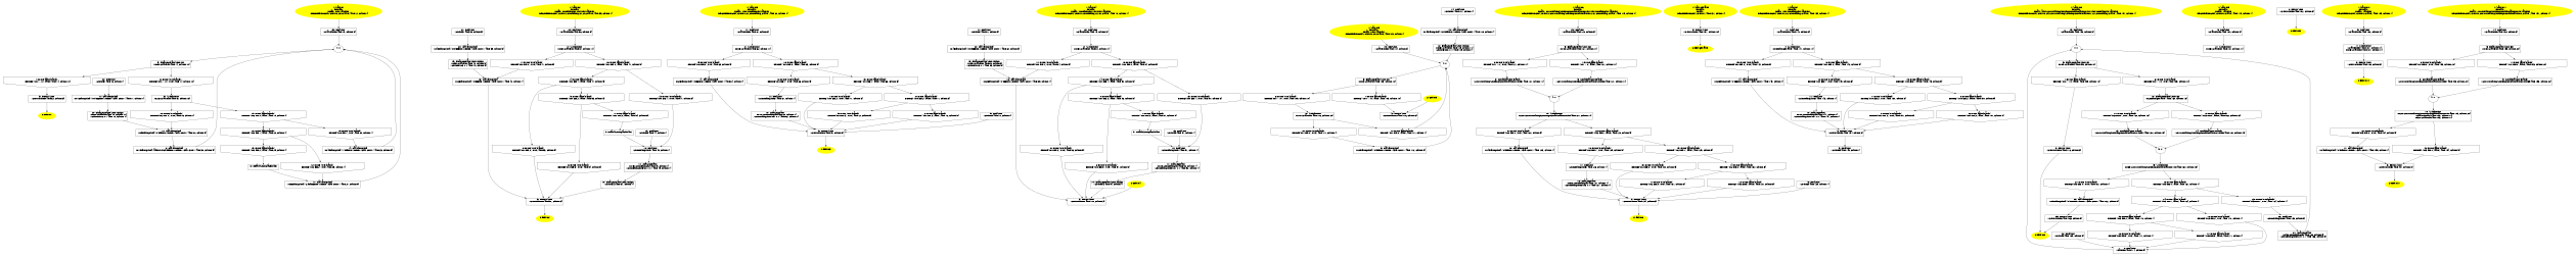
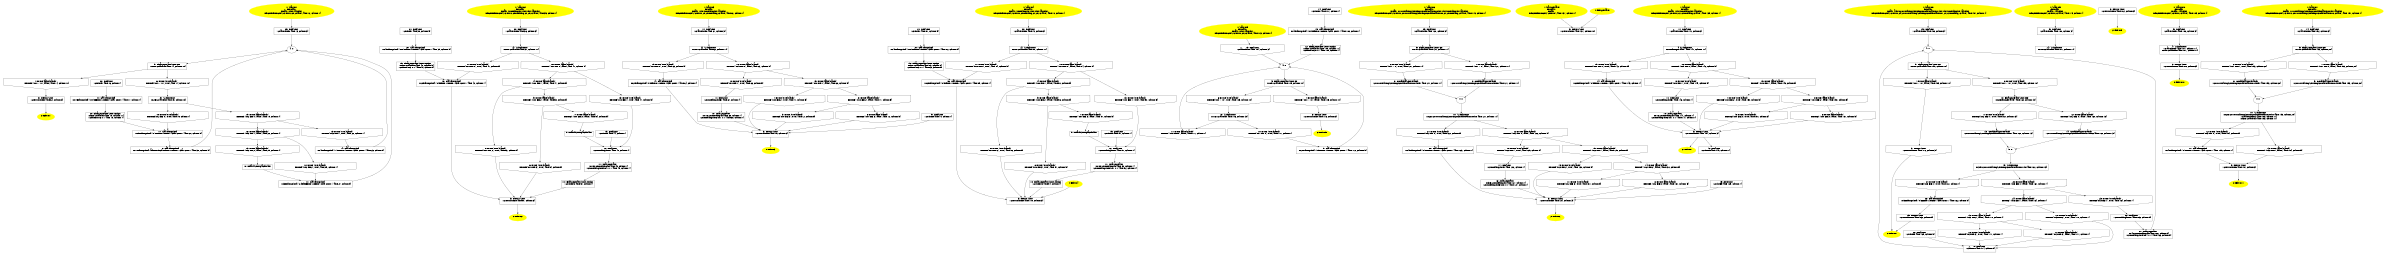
  digraph {
    node [shape=box]
    n1 [color=yellow label="1: Start m1\nFormals: \nLocals:  x:int value:int \n   DECLARE_LOCALS(&return,&x,&value); [line 12, column 1]\n " style=filled shape=""]
    n2 [label="23:  DeclStmt \n   *&value:int=0 [line 13, column 3]\n "]
    n3 [label="4: + \n  " shape=""]
    n4 [label="5:  BinaryOperatorStmt: LT \n   n$0=*&value:int [line 14, column 10]\n "]
    n5 [color=yellow label="2: Exit m1 \n  " style=filled shape=""]
    n6 [label="3:  Return Stmt \n   *&return:int=0 [line 32, column 3]\n "]
    n7 [label="6: Prune (true branch) \n   PRUNE((n$0 < 10), true); [line 14, column 10]\n " shape=invhouse]
    n8 [label="7: Prune (false branch) \n   PRUNE(!(n$0 < 10), false); [line 14, column 10]\n " shape=invhouse]
    n9 [label="9:  Switch_stmt \n   n$2=*&value:int [line 15, column 13]\n "]
    n10 [label="18: Prune (true branch) \n   PRUNE((n$2 == 0), true); [line 19, column 7]\n " shape=invhouse]
    n11 [label="19: Prune (false branch) \n   PRUNE(!(n$2 == 0), false); [line 19, column 7]\n " shape=invhouse]
    n12 [label="17:  Call _fun_printf \n   n$5=_fun_printf(\"(0)HELLO WORLD!\":char const *) [line 20, column 9]\n "]
    n13 [label="15: Prune (true branch) \n   PRUNE((n$2 == 1), true); [line 22, column 7]\n " shape=invhouse]
    n14 [label="16: Prune (false branch) \n   PRUNE(!(n$2 == 1), false); [line 22, column 7]\n " shape=invhouse]
    n15 [label="8:  Call _fun_printf \n   n$1=_fun_printf(\"(after_switch)HELLO WORLD!\":char const *) [line 30, column 5]\n "]
    n16 [label="14:  Call _fun_printf \n   n$4=_fun_printf(\"(1)HELLO WORLD!\":char const *) [line 23, column 9]\n "]
    n17 [label="12: Prune (true branch) \n   PRUNE((n$2 == 2), true); [line 25, column 7]\n " shape=invhouse]
    n18 [label="13: Prune (false branch) \n   PRUNE(!(n$2 == 2), false); [line 25, column 7]\n " shape=invhouse]
    n19 [label="10:  DefaultStmt_placeholder \n  "]
    n20 [label="11:  Call _fun_printf \n   n$3=_fun_printf(\"(2/def)HELLO WORLD!\":char const *) [line 27, column 9]\n "]
    n21 [label="20:  BinaryOperatorStmt: Assign \n   n$6=*&value:int [line 18, column 11]\n  *&x:int=(n$6 + 1) [line 18, column 7]\n "]
    n22 [label="21:  Call _fun_printf \n   n$7=_fun_printf(\"(out)HELLO WORLD!\":char const *) [line 17, column 7]\n "]
    n23 [label="22:  DeclStmt \n   *&x:int=1 [line 16, column 7]\n "]
    n24 [color=yellow label="1: Start m2\nFormals: \nLocals:  something:int z:int x:int value:int \n   DECLARE_LOCALS(&return,&something,&z,&x,&value); [line 35, column 1]\n " style=filled shape=""]
    n25 [label="22:  DeclStmt \n   *&value:int=0 [line 36, column 3]\n "]
    n26 [label="4:  Switch_stmt \n   n$0=*&value:int [line 37, column 11]\n "]
    n27 [label="17: Prune (true branch) \n   PRUNE((n$0 == 0), true); [line 41, column 5]\n " shape=invhouse]
    n28 [label="18: Prune (false branch) \n   PRUNE(!(n$0 == 0), false); [line 41, column 5]\n " shape=invhouse]
    n29 [color=yellow label="2: Exit m2 \n  " style=filled shape=""]
    n30 [label="3:  Return Stmt \n   *&return:int=0 [line 57, column 3]\n "]
    n31 [label="16:  Call _fun_printf \n   n$2=_fun_printf(\"(0)HELLO WORLD!\":char const *) [line 42, column 7]\n "]
    n32 [label="13: Prune (true branch) \n   PRUNE((n$0 == 1), true); [line 47, column 5]\n " shape=invhouse]
    n33 [label="14: Prune (false branch) \n   PRUNE(!(n$0 == 1), false); [line 47, column 5]\n " shape=invhouse]
    n34 [label="12:  DeclStmt \n   *&something:int=1 [line 48, column 7]\n "]
    n35 [label="8: Prune (true branch) \n   PRUNE((n$0 == 2), true); [line 53, column 5]\n " shape=invhouse]
    n36 [label="9: Prune (false branch) \n   PRUNE(!(n$0 == 2), false); [line 53, column 5]\n " shape=invhouse]
    n37 [label="5:  DefaultStmt_placeholder \n  "]
    n38 [label="11:  UnaryOperator \n   n$1=*&something:int [line 49, column 7]\n  *&something:int=(n$1 + 1) [line 49, column 7]\n "]
    n39 [label="10:  BinaryOperatorStmt: Assign \n   *&z:int=42 [line 51, column 7]\n "]
    n40 [label="6: Prune (true branch) \n   PRUNE((n$0 == 3), true); [line 54, column 5]\n " shape=invhouse]
    n41 [label="7: Prune (false branch) \n   PRUNE(!(n$0 == 3), false); [line 54, column 5]\n " shape=invhouse]
    n42 [label="15:  DeclStmt \n   *&z:int=9 [line 44, column 7]\n "]
    n43 [label="19:  BinaryOperatorStmt: Assign \n   n$3=*&value:int [line 40, column 9]\n  *&x:int=(n$3 + 1) [line 40, column 5]\n "]
    n44 [label="20:  Call _fun_printf \n   n$4=_fun_printf(\"(out)HELLO WORLD!\":char const *) [line 39, column 5]\n "]
    n45 [label="21:  DeclStmt \n   *&x:int=1 [line 38, column 5]\n "]
    n46 [color=yellow label="1: Start m3\nFormals: \nLocals:  z:int something:int value:int \n   DECLARE_LOCALS(&return,&z,&something,&value); [line 60, column 1]\n " style=filled shape=""]
    n47 [label="17:  DeclStmt \n   *&value:int=0 [line 61, column 3]\n "]
    n48 [label="4:  Switch_stmt \n   n$0=*&value:int [line 62, column 11]\n "]
    n49 [label="15: Prune (true branch) \n   PRUNE((n$0 == 0), true); [line 63, column 5]\n " shape=invhouse]
    n50 [label="16: Prune (false branch) \n   PRUNE(!(n$0 == 0), false); [line 63, column 5]\n " shape=invhouse]
    n51 [color=yellow label="2: Exit m3 \n  " style=filled shape=""]
    n52 [label="3:  Return Stmt \n   *&return:int=0 [line 75, column 3]\n "]
    n53 [label="14:  Call _fun_printf \n   n$2=_fun_printf(\"(0)HELLO WORLD!\":char const *) [line 64, column 7]\n "]
    n54 [label="12: Prune (true branch) \n   PRUNE((n$0 == 1), true); [line 66, column 5]\n " shape=invhouse]
    n55 [label="13: Prune (false branch) \n   PRUNE(!(n$0 == 1), false); [line 66, column 5]\n " shape=invhouse]
    n56 [label="11:  DeclStmt \n   *&something:int=1 [line 67, column 7]\n "]
    n57 [label="7: Prune (true branch) \n   PRUNE((n$0 == 2), true); [line 71, column 5]\n " shape=invhouse]
    n58 [label="8: Prune (false branch) \n   PRUNE(!(n$0 == 2), false); [line 71, column 5]\n " shape=invhouse]
    n59 [label="5: Prune (true branch) \n   PRUNE((n$0 == 3), true); [line 72, column 5]\n " shape=invhouse]
    n60 [label="6: Prune (false branch) \n   PRUNE(!(n$0 == 3), false); [line 72, column 5]\n " shape=invhouse]
    n61 [label="9:  DeclStmt \n   *&z:int=9 [line 70, column 7]\n "]
    n62 [label="10:  UnaryOperator \n   n$1=*&something:int [line 68, column 7]\n  *&something:int=(n$1 + 1) [line 68, column 7]\n "]
    n63 [color=yellow label="1: Start m4\nFormals: \nLocals:  something:int z:int x:int value:int \n   DECLARE_LOCALS(&return,&something,&z,&x,&value); [line 78, column 1]\n " style=filled shape=""]
    n64 [label="22:  DeclStmt \n   *&value:int=0 [line 79, column 3]\n "]
    n65 [label="4:  Switch_stmt \n   n$0=*&value:int [line 80, column 11]\n "]
    n66 [label="17: Prune (true branch) \n   PRUNE((n$0 == 0), true); [line 84, column 5]\n " shape=invhouse]
    n67 [label="18: Prune (false branch) \n   PRUNE(!(n$0 == 0), false); [line 84, column 5]\n " shape=invhouse]
    n68 [color=yellow label="2: Exit m4 \n  " style=filled shape=""]
    n69 [label="3:  Return Stmt \n   *&return:int=0 [line 100, column 3]\n "]
    n70 [label="16:  Call _fun_printf \n   n$2=_fun_printf(\"(0)HELLO WORLD!\":char const *) [line 85, column 7]\n "]
    n71 [label="13: Prune (true branch) \n   PRUNE((n$0 == 1), true); [line 90, column 5]\n " shape=invhouse]
    n72 [label="14: Prune (false branch) \n   PRUNE(!(n$0 == 1), false); [line 90, column 5]\n " shape=invhouse]
    n73 [label="12:  DeclStmt \n   *&something:int=1 [line 91, column 7]\n "]
    n74 [label="8: Prune (true branch) \n   PRUNE((n$0 == 2), true); [line 96, column 5]\n " shape=invhouse]
    n75 [label="9: Prune (false branch) \n   PRUNE(!(n$0 == 2), false); [line 96, column 5]\n " shape=invhouse]
    n76 [label="5:  DefaultStmt_placeholder \n  "]
    n77 [label="11:  UnaryOperator \n   n$1=*&something:int [line 92, column 7]\n  *&something:int=(n$1 + 1) [line 92, column 7]\n "]
    n78 [label="10:  BinaryOperatorStmt: Assign \n   *&z:int=42 [line 94, column 7]\n "]
    n79 [label="6: Prune (true branch) \n   PRUNE((n$0 == 3), true); [line 97, column 5]\n " shape=invhouse]
    n80 [label="7: Prune (false branch) \n   PRUNE(!(n$0 == 3), false); [line 97, column 5]\n " shape=invhouse]
    n81 [label="15:  DeclStmt \n   *&z:int=9 [line 87, column 7]\n "]
    n82 [label="19:  BinaryOperatorStmt: Assign \n   n$3=*&value:int [line 83, column 9]\n  *&x:int=(n$3 + 1) [line 83, column 5]\n "]
    n83 [label="20:  Call _fun_printf \n   n$4=_fun_printf(\"(out)HELLO WORLD!\":char const *) [line 82, column 5]\n "]
    n84 [label="21:  DeclStmt \n   *&x:int=1 [line 81, column 5]\n "]
    n85 [color=yellow label="1: Start m5\nFormals: \nLocals:  x:int value:int \n   DECLARE_LOCALS(&return,&x,&value); [line 103, column 1]\n " style=filled shape=""]
-   n86 [label="15:  DeclStmt \n   *&value:int=0 [line 104, column 3]\n "]
+   n86 [label="15:  DeclStmt \n   *&value:int=0 [line 104, column 3]\n " shape=invhouse]
    n87 [label="4: + \n  " shape=""]
    n88 [label="5:  BinaryOperatorStmt: LT \n   n$0=*&value:int [line 105, column 10]\n "]
    n89 [color=yellow label="2: Exit m5 \n  " style=filled shape=""]
    n90 [label="3:  Return Stmt \n   *&return:int=0 [line 116, column 3]\n "]
    n91 [label="6: Prune (true branch) \n   PRUNE((n$0 < 10), true); [line 105, column 10]\n " shape=invhouse]
    n92 [label="7: Prune (false branch) \n   PRUNE(!(n$0 < 10), false); [line 105, column 10]\n " shape=invhouse]
    n93 [label="8:  Switch_stmt \n   n$1=*&value:int [line 106, column 13]\n "]
    n94 [label="10: Prune (true branch) \n   PRUNE((n$1 == 0), true); [line 111, column 7]\n " shape=invhouse]
    n95 [label="11: Prune (false branch) \n   PRUNE(!(n$1 == 0), false); [line 111, column 7]\n " shape=invhouse]
    n96 [label="9:  Call _fun_printf \n   n$2=_fun_printf(\"(0)HELLO WORLD!\":char const *) [line 112, column 9]\n "]
    n97 [label="12:  BinaryOperatorStmt: Assign \n   n$3=*&value:int [line 109, column 11]\n  *&x:int=(n$3 + 1) [line 109, column 7]\n "]
    n98 [label="13:  Call _fun_printf \n   n$4=_fun_printf(\"(out)HELLO WORLD!\":char const *) [line 108, column 7]\n "]
    n99 [label="14:  DeclStmt \n   *&x:int=1 [line 107, column 7]\n "]
    n100 [color=yellow label="1: Start m6\nFormals: \nLocals:  0$?%__sil_tmpSIL_temp_conditional___n$0:int z:int something:int value:int \n   DECLARE_LOCALS(&return,&0$?%__sil_tmpSIL_temp_conditional___n$0,&z,&something,&value); [line 119, column 1]\n " style=filled shape=""]
    n101 [label="23:  DeclStmt \n   *&value:int=0 [line 120, column 3]\n "]
    n102 [label="5:  BinaryOperatorStmt: GT \n   n$1=*&value:int [line 121, column 11]\n "]
    n103 [label="6: Prune (true branch) \n   PRUNE((n$1 > 0), true); [line 121, column 11]\n " shape=invhouse]
    n104 [label="7: Prune (false branch) \n   PRUNE(!(n$1 > 0), false); [line 121, column 11]\n " shape=invhouse]
    n105 [color=yellow label="2: Exit m6 \n  " style=filled shape=""]
    n106 [label="3:  Return Stmt \n   *&return:int=0 [line 134, column 3]\n "]
    n107 [label="4: + \n  " shape=""]
    n108 [label="10:  Switch_stmt \n   n$2=*&0$?%__sil_tmpSIL_temp_conditional___n$0:int [line 121, column 11]\n "]
    n109 [label="21: Prune (true branch) \n   PRUNE((n$2 == 0), true); [line 122, column 5]\n " shape=invhouse]
    n110 [label="22: Prune (false branch) \n   PRUNE(!(n$2 == 0), false); [line 122, column 5]\n " shape=invhouse]
    n111 [label="20:  Call _fun_printf \n   n$4=_fun_printf(\"(0)HELLO WORLD!\":char const *) [line 123, column 7]\n "]
    n112 [label="18: Prune (true branch) \n   PRUNE((n$2 == 1), true); [line 125, column 5]\n " shape=invhouse]
    n113 [label="19: Prune (false branch) \n   PRUNE(!(n$2 == 1), false); [line 125, column 5]\n " shape=invhouse]
    n114 [label="8:  ConditinalStmt Branch \n   *&0$?%__sil_tmpSIL_temp_conditional___n$0:int=1 [line 121, column 11]\n "]
    n115 [label="9:  ConditinalStmt Branch \n   *&0$?%__sil_tmpSIL_temp_conditional___n$0:int=0 [line 121, column 11]\n "]
    n116 [label="17:  DeclStmt \n   *&something:int=1 [line 126, column 7]\n "]
    n117 [label="13: Prune (true branch) \n   PRUNE((n$2 == 2), true); [line 130, column 5]\n " shape=invhouse]
    n118 [label="14: Prune (false branch) \n   PRUNE(!(n$2 == 2), false); [line 130, column 5]\n " shape=invhouse]
    n119 [label="11: Prune (true branch) \n   PRUNE((n$2 == 3), true); [line 131, column 5]\n " shape=invhouse]
    n120 [label="12: Prune (false branch) \n   PRUNE(!(n$2 == 3), false); [line 131, column 5]\n " shape=invhouse]
    n121 [label="15:  DeclStmt \n   *&z:int=9 [line 129, column 7]\n "]
    n122 [label="16:  UnaryOperator \n   n$3=*&something:int [line 127, column 7]\n  *&something:int=(n$3 + 1) [line 127, column 7]\n "]
    n123 [color=yellow label="1: Start getValue\nFormals: \nLocals:  \n   DECLARE_LOCALS(&return); [line 137, column 1]\n " style=filled shape=""]
    n124 [label="3:  Return Stmt \n   *&return:int=1 [line 137, column 18]\n "]
    n125 [color=yellow label="2: Exit getValue \n  " style=filled shape=""]
    n126 [color=yellow label="1: Start m7\nFormals: \nLocals:  z:int something:int value:int \n   DECLARE_LOCALS(&return,&z,&something,&value); [line 139, column 1]\n " style=filled shape=""]
    n127 [label="17:  DeclStmt \n   *&value:int=0 [line 140, column 3]\n "]
    n128 [label="4:  Switch_stmt \n   n$0=_fun_getValue() [line 141, column 11]\n "]
    n129 [label="15: Prune (true branch) \n   PRUNE((n$0 == 0), true); [line 142, column 5]\n " shape=invhouse]
    n130 [label="16: Prune (false branch) \n   PRUNE(!(n$0 == 0), false); [line 142, column 5]\n " shape=invhouse]
+   n131 [color=yellow label="2: Exit m7 \n  " style=filled shape=""]
    n132 [label="3:  Return Stmt \n   *&return:int=0 [line 154, column 3]\n "]
    n133 [label="9:  DeclStmt \n   *&z:int=9 [line 149, column 7]\n "]
    n134 [label="14:  Call _fun_printf \n   n$2=_fun_printf(\"(0)HELLO WORLD!\":char const *) [line 143, column 7]\n "]
    n135 [label="12: Prune (true branch) \n   PRUNE((n$0 == 1), true); [line 145, column 5]\n " shape=invhouse]
    n136 [label="13: Prune (false branch) \n   PRUNE(!(n$0 == 1), false); [line 145, column 5]\n " shape=invhouse]
    n137 [label="11:  DeclStmt \n   *&something:int=1 [line 146, column 7]\n "]
    n138 [label="7: Prune (true branch) \n   PRUNE((n$0 == 2), true); [line 150, column 5]\n " shape=invhouse]
    n139 [label="8: Prune (false branch) \n   PRUNE(!(n$0 == 2), false); [line 150, column 5]\n " shape=invhouse]
    n140 [label="5: Prune (true branch) \n   PRUNE((n$0 == 3), true); [line 151, column 5]\n " shape=invhouse]
    n141 [label="6: Prune (false branch) \n   PRUNE(!(n$0 == 3), false); [line 151, column 5]\n " shape=invhouse]
    n142 [label="10:  UnaryOperator \n   n$1=*&something:int [line 147, column 7]\n  *&something:int=(n$1 + 1) [line 147, column 7]\n "]
    n143 [color=yellow label="1: Start m8\nFormals: \nLocals:  a:int 0$?%__sil_tmpSIL_temp_conditional___n$1:int z:int something:int value:int \n   DECLARE_LOCALS(&return,&a,&0$?%__sil_tmpSIL_temp_conditional___n$1,&z,&something,&value); [line 157, column 1]\n " style=filled shape=""]
    n144 [label="29:  DeclStmt \n   *&value:int=0 [line 158, column 3]\n "]
    n145 [label="4: + \n  " shape=""]
    n146 [label="5:  BinaryOperatorStmt: LT \n   n$0=*&value:int [line 159, column 10]\n "]
    n147 [color=yellow label="2: Exit m8 \n  " style=filled shape=""]
-   n148 [label="3:  Return Stmt \n   *&return:int=0 [line 176, column 3]\n "]
+   n148 [label="3:  Return Stmt \n   *&return:int=0 [line 176, column 3]\n " shape=invhouse]
    n149 [label="6: Prune (true branch) \n   PRUNE((n$0 < 10), true); [line 159, column 10]\n " shape=invhouse]
    n150 [label="7: Prune (false branch) \n   PRUNE(!(n$0 < 10), false); [line 159, column 10]\n " shape=invhouse]
    n151 [label="10:  BinaryOperatorStmt: EQ \n   n$2=_fun_getValue() [line 160, column 13]\n "]
    n152 [label="11: Prune (true branch) \n   PRUNE((n$2 == 0), true); [line 160, column 13]\n " shape=invhouse]
    n153 [label="12: Prune (false branch) \n   PRUNE(!(n$2 == 0), false); [line 160, column 13]\n " shape=invhouse]
    n154 [label="13:  ConditinalStmt Branch \n   *&0$?%__sil_tmpSIL_temp_conditional___n$1:int=1 [line 160, column 13]\n "]
    n155 [label="14:  ConditinalStmt Branch \n   *&0$?%__sil_tmpSIL_temp_conditional___n$1:int=2 [line 160, column 13]\n "]
    n156 [label="8:  DeclStmt \n   *&a:int=0 [line 174, column 5]\n "]
    n157 [label="9: + \n  " shape=""]
    n158 [label="15:  Switch_stmt \n   n$3=*&0$?%__sil_tmpSIL_temp_conditional___n$1:int [line 160, column 13]\n "]
    n159 [label="27: Prune (true branch) \n   PRUNE((n$3 == 0), true); [line 161, column 7]\n " shape=invhouse]
    n160 [label="28: Prune (false branch) \n   PRUNE(!(n$3 == 0), false); [line 161, column 7]\n " shape=invhouse]
    n161 [label="26:  Call _fun_printf \n   n$5=_fun_printf(\"(0)HELLO WORLD!\":char const *) [line 162, column 9]\n "]
    n162 [label="23: Prune (true branch) \n   PRUNE((n$3 == 1), true); [line 164, column 7]\n " shape=invhouse]
    n163 [label="24: Prune (false branch) \n   PRUNE(!(n$3 == 1), false); [line 164, column 7]\n " shape=invhouse]
    n164 [label="25:  Return Stmt \n   *&return:int=0 [line 163, column 9]\n "]
    n165 [label="22:  DeclStmt \n   *&something:int=1 [line 165, column 9]\n "]
    n166 [label="18: Prune (true branch) \n   PRUNE((n$3 == 2), true); [line 170, column 7]\n " shape=invhouse]
    n167 [label="19: Prune (false branch) \n   PRUNE(!(n$3 == 2), false); [line 170, column 7]\n " shape=invhouse]
    n168 [label="16: Prune (true branch) \n   PRUNE((n$3 == 3), true); [line 171, column 7]\n " shape=invhouse]
    n169 [label="17: Prune (false branch) \n   PRUNE(!(n$3 == 3), false); [line 171, column 7]\n " shape=invhouse]
    n170 [label="20:  DeclStmt \n   *&z:int=9 [line 169, column 9]\n "]
    n171 [label="21:  UnaryOperator \n   n$4=*&something:int [line 166, column 9]\n  *&something:int=(n$4 + 1) [line 166, column 9]\n "]
    n172 [color=yellow label="1: Start m9\nFormals: \nLocals:  value:int \n   DECLARE_LOCALS(&return,&value); [line 179, column 1]\n " style=filled shape=""]
    n173 [label="5:  DeclStmt \n   *&value:int=0 [line 180, column 3]\n "]
    n174 [label="4:  Switch_stmt \n   n$0=*&value:int [line 181, column 11]\n "]
    n175 [color=yellow label="2: Exit m9 \n  " style=filled shape=""]
    n176 [label="3:  Return Stmt \n   *&return:int=0 [line 182, column 3]\n "]
    n177 [color=yellow label="1: Start m10\nFormals: \nLocals:  value:int \n   DECLARE_LOCALS(&return,&value); [line 185, column 1]\n " style=filled shape=""]
    n178 [label="5:  DeclStmt \n   *&value:int=0 [line 186, column 3]\n "]
    n179 [label="4:  Switch_stmt \n   *&value:int=7 [line 187, column 11]\n  n$0=*&value:int [line 187, column 11]\n "]
    n180 [label="3:  Return Stmt \n   *&return:int=0 [line 188, column 3]\n "]
    n181 [color=yellow label="2: Exit m10 \n  " style=filled shape=""]
    n182 [color=yellow label="1: Start m11\nFormals: \nLocals:  0$?%__sil_tmpSIL_temp_conditional___n$0:int value:int \n   DECLARE_LOCALS(&return,&0$?%__sil_tmpSIL_temp_conditional___n$0,&value); [line 191, column 1]\n " style=filled shape=""]
    n183 [label="14:  DeclStmt \n   *&value:int=0 [line 192, column 3]\n "]
    n184 [label="5:  BinaryOperatorStmt: EQ \n   n$1=*&value:int [line 193, column 20]\n "]
    n185 [label="6: Prune (true branch) \n   PRUNE((n$1 == 0), true); [line 193, column 20]\n " shape=invhouse]
    n186 [label="7: Prune (false branch) \n   PRUNE(!(n$1 == 0), false); [line 193, column 20]\n " shape=invhouse]
    n187 [color=yellow label="2: Exit m11 \n  " style=filled shape=""]
    n188 [label="3:  Return Stmt \n   *&return:int=0 [line 197, column 3]\n "]
    n189 [label="4: + \n  " shape=""]
    n190 [label="10:  Switch_stmt \n   n$2=*&0$?%__sil_tmpSIL_temp_conditional___n$0:int [line 193, column 20]\n  *&value:int=n$2 [line 193, column 11]\n  n$3=*&value:int [line 193, column 11]\n "]
    n191 [label="12: Prune (true branch) \n   PRUNE((n$3 == 0), true); [line 194, column 5]\n " shape=invhouse]
    n192 [label="13: Prune (false branch) \n   PRUNE(!(n$3 == 0), false); [line 194, column 5]\n " shape=invhouse]
    n193 [label="11:  Call _fun_printf \n   n$4=_fun_printf(\"(0)HELLO WORLD!\":char const *) [line 195, column 7]\n "]
    n194 [label="8:  ConditinalStmt Branch \n   *&0$?%__sil_tmpSIL_temp_conditional___n$0:int=7 [line 193, column 20]\n "]
    n195 [label="9:  ConditinalStmt Branch \n   *&0$?%__sil_tmpSIL_temp_conditional___n$0:int=9 [line 193, column 20]\n "]
    n1 -> n2
    n2 -> n3
    n3 -> n4
    n4 -> n7
    n4 -> n8
    n6 -> n5
    n7 -> n9
    n8 -> n6
    n9 -> n10
    n9 -> n11
    n10 -> n12
    n11 -> n13
    n11 -> n14
    n12 -> n15
    n13 -> n16
    n14 -> n17
    n14 -> n18
    n15 -> n3
    n16 -> n3
    n17 -> n20
    n18 -> n19
    n19 -> n20
    n20 -> n3
    n21 -> n12
    n22 -> n21
    n23 -> n22
    n24 -> n25
    n25 -> n26
    n26 -> n27
    n26 -> n28
    n27 -> n31
    n28 -> n32
    n28 -> n33
    n30 -> n29
    n31 -> n30
    n32 -> n34
    n33 -> n35
    n33 -> n36
    n34 -> n38
    n35 -> n30
    n36 -> n40
    n36 -> n41
    n37 -> n34
    n38 -> n39
    n39 -> n30
    n40 -> n30
    n41 -> n37
    n42 -> n34
    n43 -> n31
    n44 -> n43
    n45 -> n44
    n46 -> n47
    n47 -> n48
    n48 -> n49
    n48 -> n50
    n49 -> n53
    n50 -> n54
    n50 -> n55
    n52 -> n51
    n53 -> n52
    n54 -> n56
    n55 -> n57
    n55 -> n58
    n56 -> n62
    n57 -> n52
    n58 -> n59
    n58 -> n60
    n59 -> n52
    n60 -> n52
    n61 -> n52
    n62 -> n52
    n63 -> n64
    n64 -> n65
    n65 -> n66
    n65 -> n67
    n66 -> n70
    n67 -> n71
    n67 -> n72
    n68 -> n69
    n70 -> n69
    n71 -> n73
    n72 -> n74
    n72 -> n75
    n73 -> n77
    n74 -> n69
    n75 -> n79
    n75 -> n80
    n76 -> n73
    n77 -> n78
    n78 -> n69
    n79 -> n69
    n80 -> n76
    n81 -> n73
    n82 -> n70
    n83 -> n82
    n84 -> n83
    n85 -> n86
    n86 -> n87
    n87 -> n88
    n88 -> n91
    n88 -> n92
-   n89 -> n90
+   n90 -> n89
    n91 -> n93
    n92 -> n90
    n93 -> n94
    n93 -> n95
    n94 -> n96
    n95 -> n87
    n96 -> n87
    n97 -> n87
    n98 -> n97
    n99 -> n98
    n100 -> n101
    n101 -> n102
    n102 -> n103
    n102 -> n104
    n103 -> n114
    n104 -> n115
    n106 -> n105
    n107 -> n108
    n108 -> n109
    n108 -> n110
    n109 -> n111
    n110 -> n112
    n110 -> n113
    n111 -> n106
    n112 -> n116
    n113 -> n117
    n113 -> n118
    n114 -> n107
    n115 -> n107
    n116 -> n122
    n117 -> n106
    n118 -> n119
    n118 -> n120
    n119 -> n106
    n120 -> n106
    n121 -> n106
    n122 -> n106
    n123 -> n124
-   n124 -> n125
+   n125 -> n124
    n126 -> n127
    n127 -> n128
    n128 -> n129
    n128 -> n130
    n129 -> n134
    n130 -> n135
    n130 -> n136
+   n132 -> n131
    n132 -> n133
    n134 -> n132
    n135 -> n137
    n136 -> n138
    n136 -> n139
    n137 -> n142
    n138 -> n132
    n139 -> n140
    n139 -> n141
    n140 -> n132
    n141 -> n132
    n142 -> n132
    n143 -> n144
    n144 -> n145
    n145 -> n146
    n146 -> n149
    n146 -> n150
    n148 -> n147
    n149 -> n151
    n150 -> n148
    n151 -> n152
    n151 -> n153
    n152 -> n154
    n153 -> n155
    n154 -> n157
    n155 -> n157
    n156 -> n145
    n157 -> n158
    n158 -> n159
    n158 -> n160
    n159 -> n161
    n160 -> n162
    n160 -> n163
    n161 -> n164
    n162 -> n165
    n163 -> n166
    n163 -> n167
    n164 -> n147
    n165 -> n171
    n166 -> n156
    n167 -> n168
    n167 -> n169
    n168 -> n156
    n169 -> n156
    n170 -> n156
    n171 -> n145
    n172 -> n173
    n173 -> n174
    n176 -> n175
    n177 -> n178
    n178 -> n179
    n179 -> n180
    n180 -> n181
    n182 -> n183
    n183 -> n184
    n184 -> n185
    n184 -> n186
    n185 -> n194
    n186 -> n195
    n188 -> n187
    n189 -> n190
    n190 -> n191
    n190 -> n192
    n191 -> n193
    n192 -> n188
    n193 -> n188
    n194 -> n189
    n195 -> n189
  }
